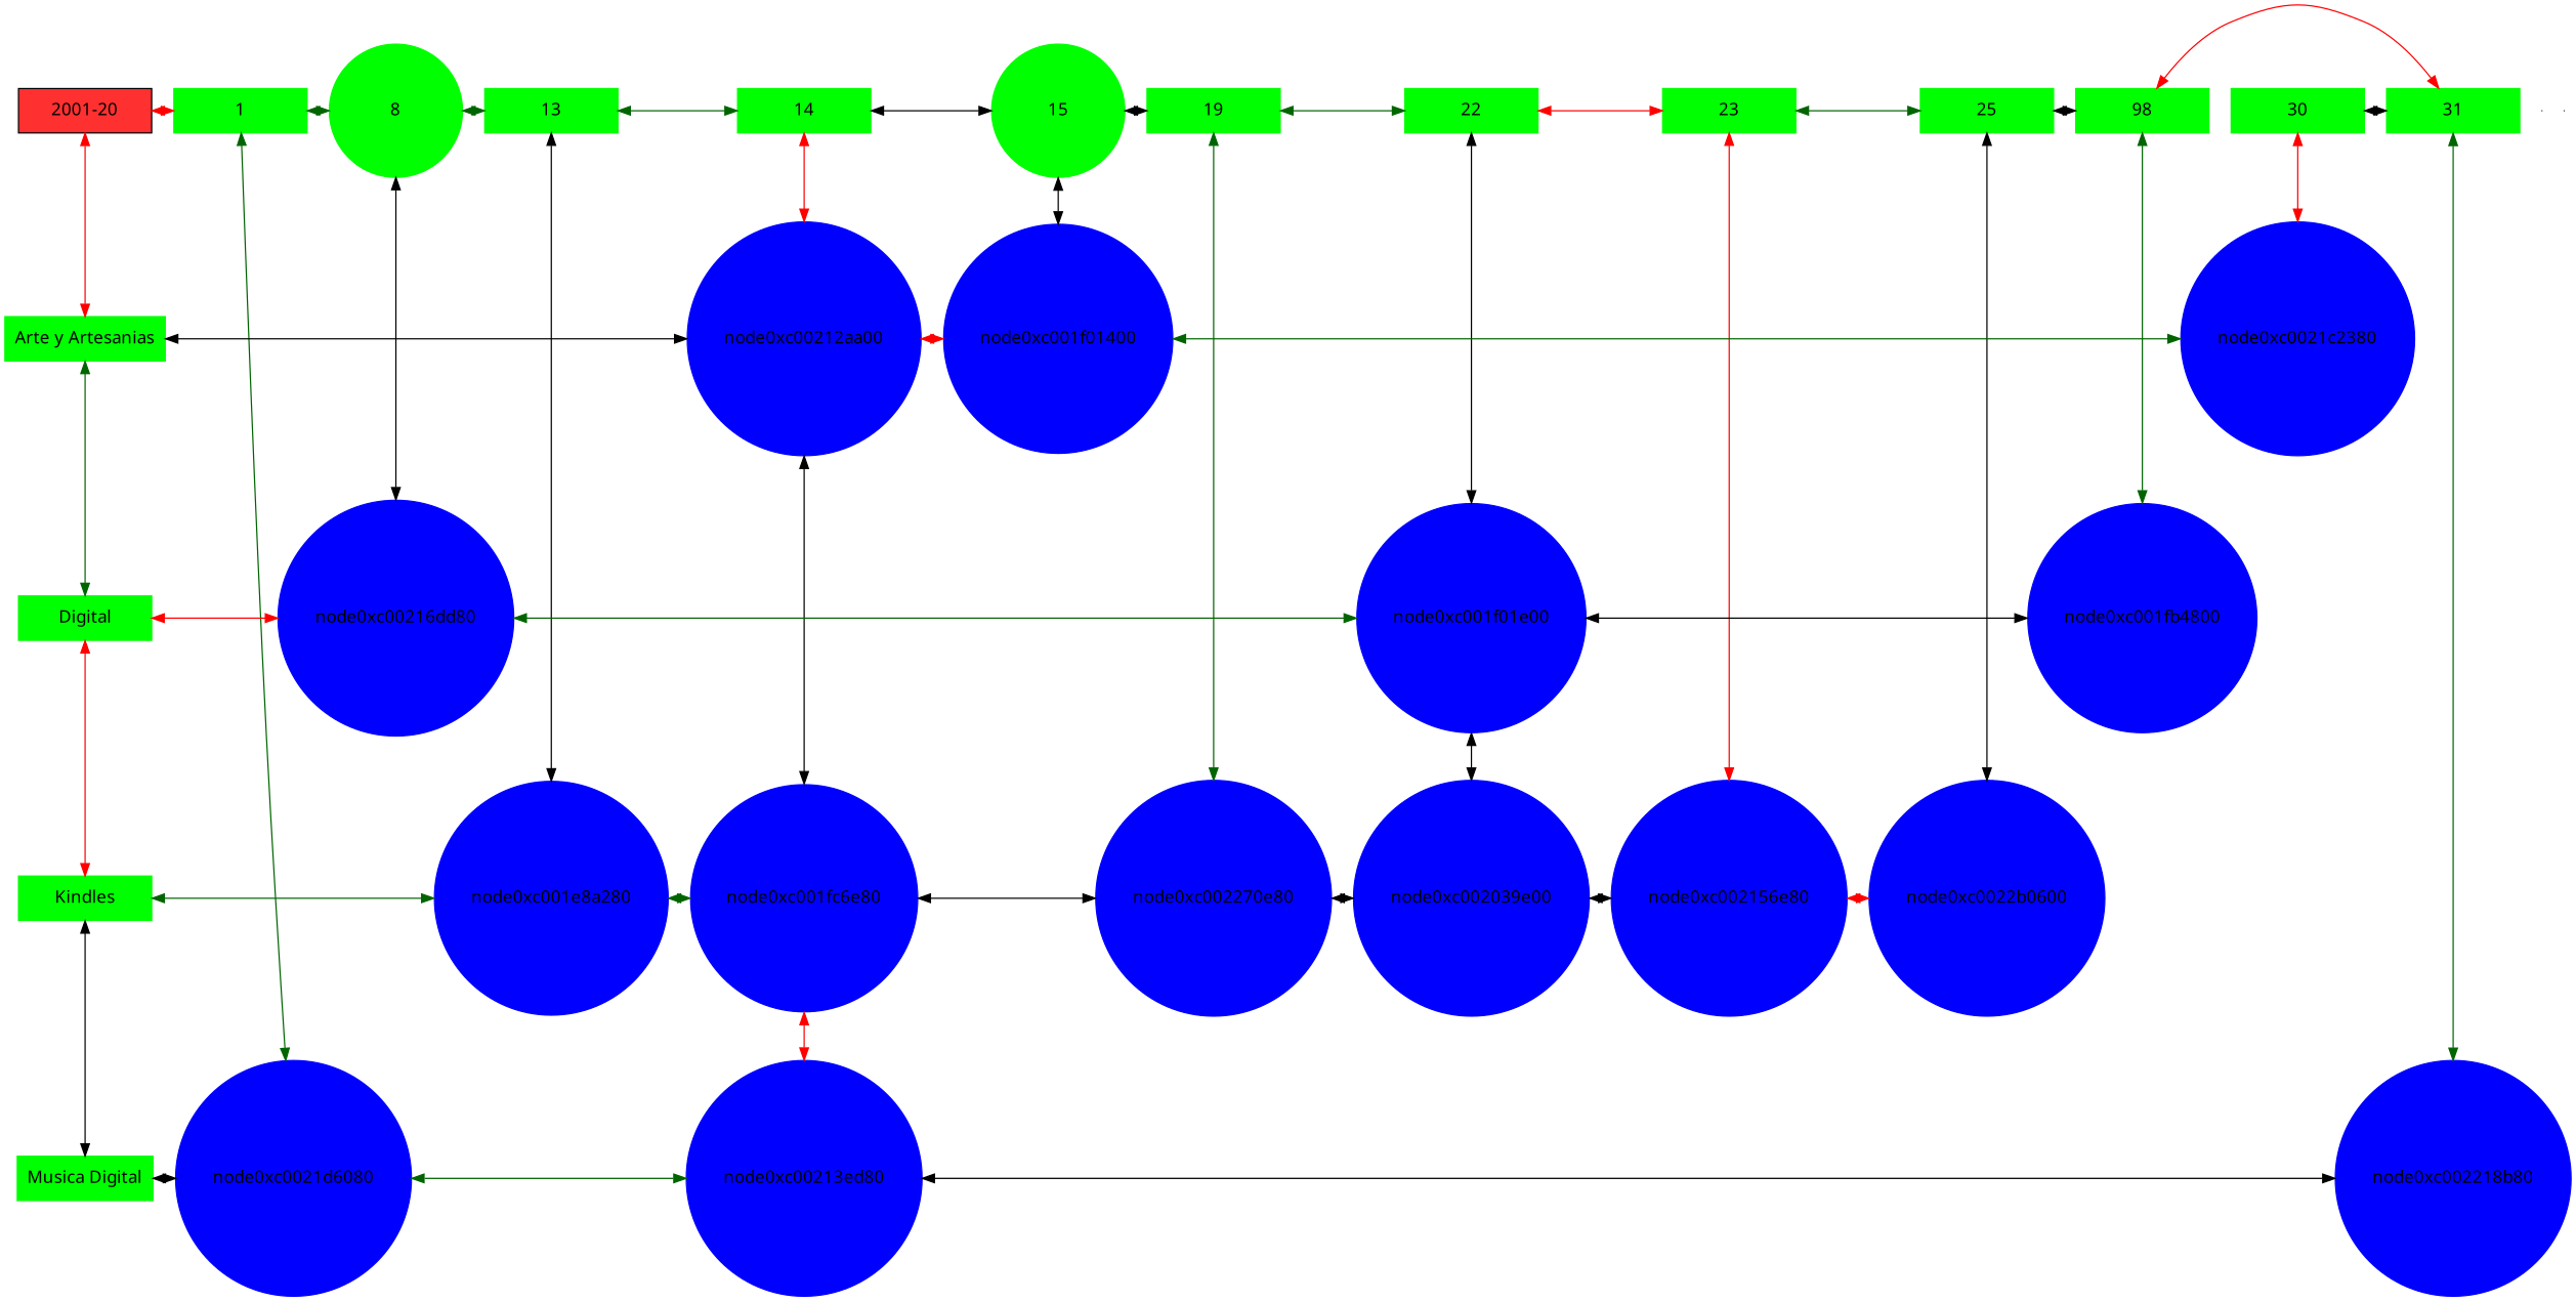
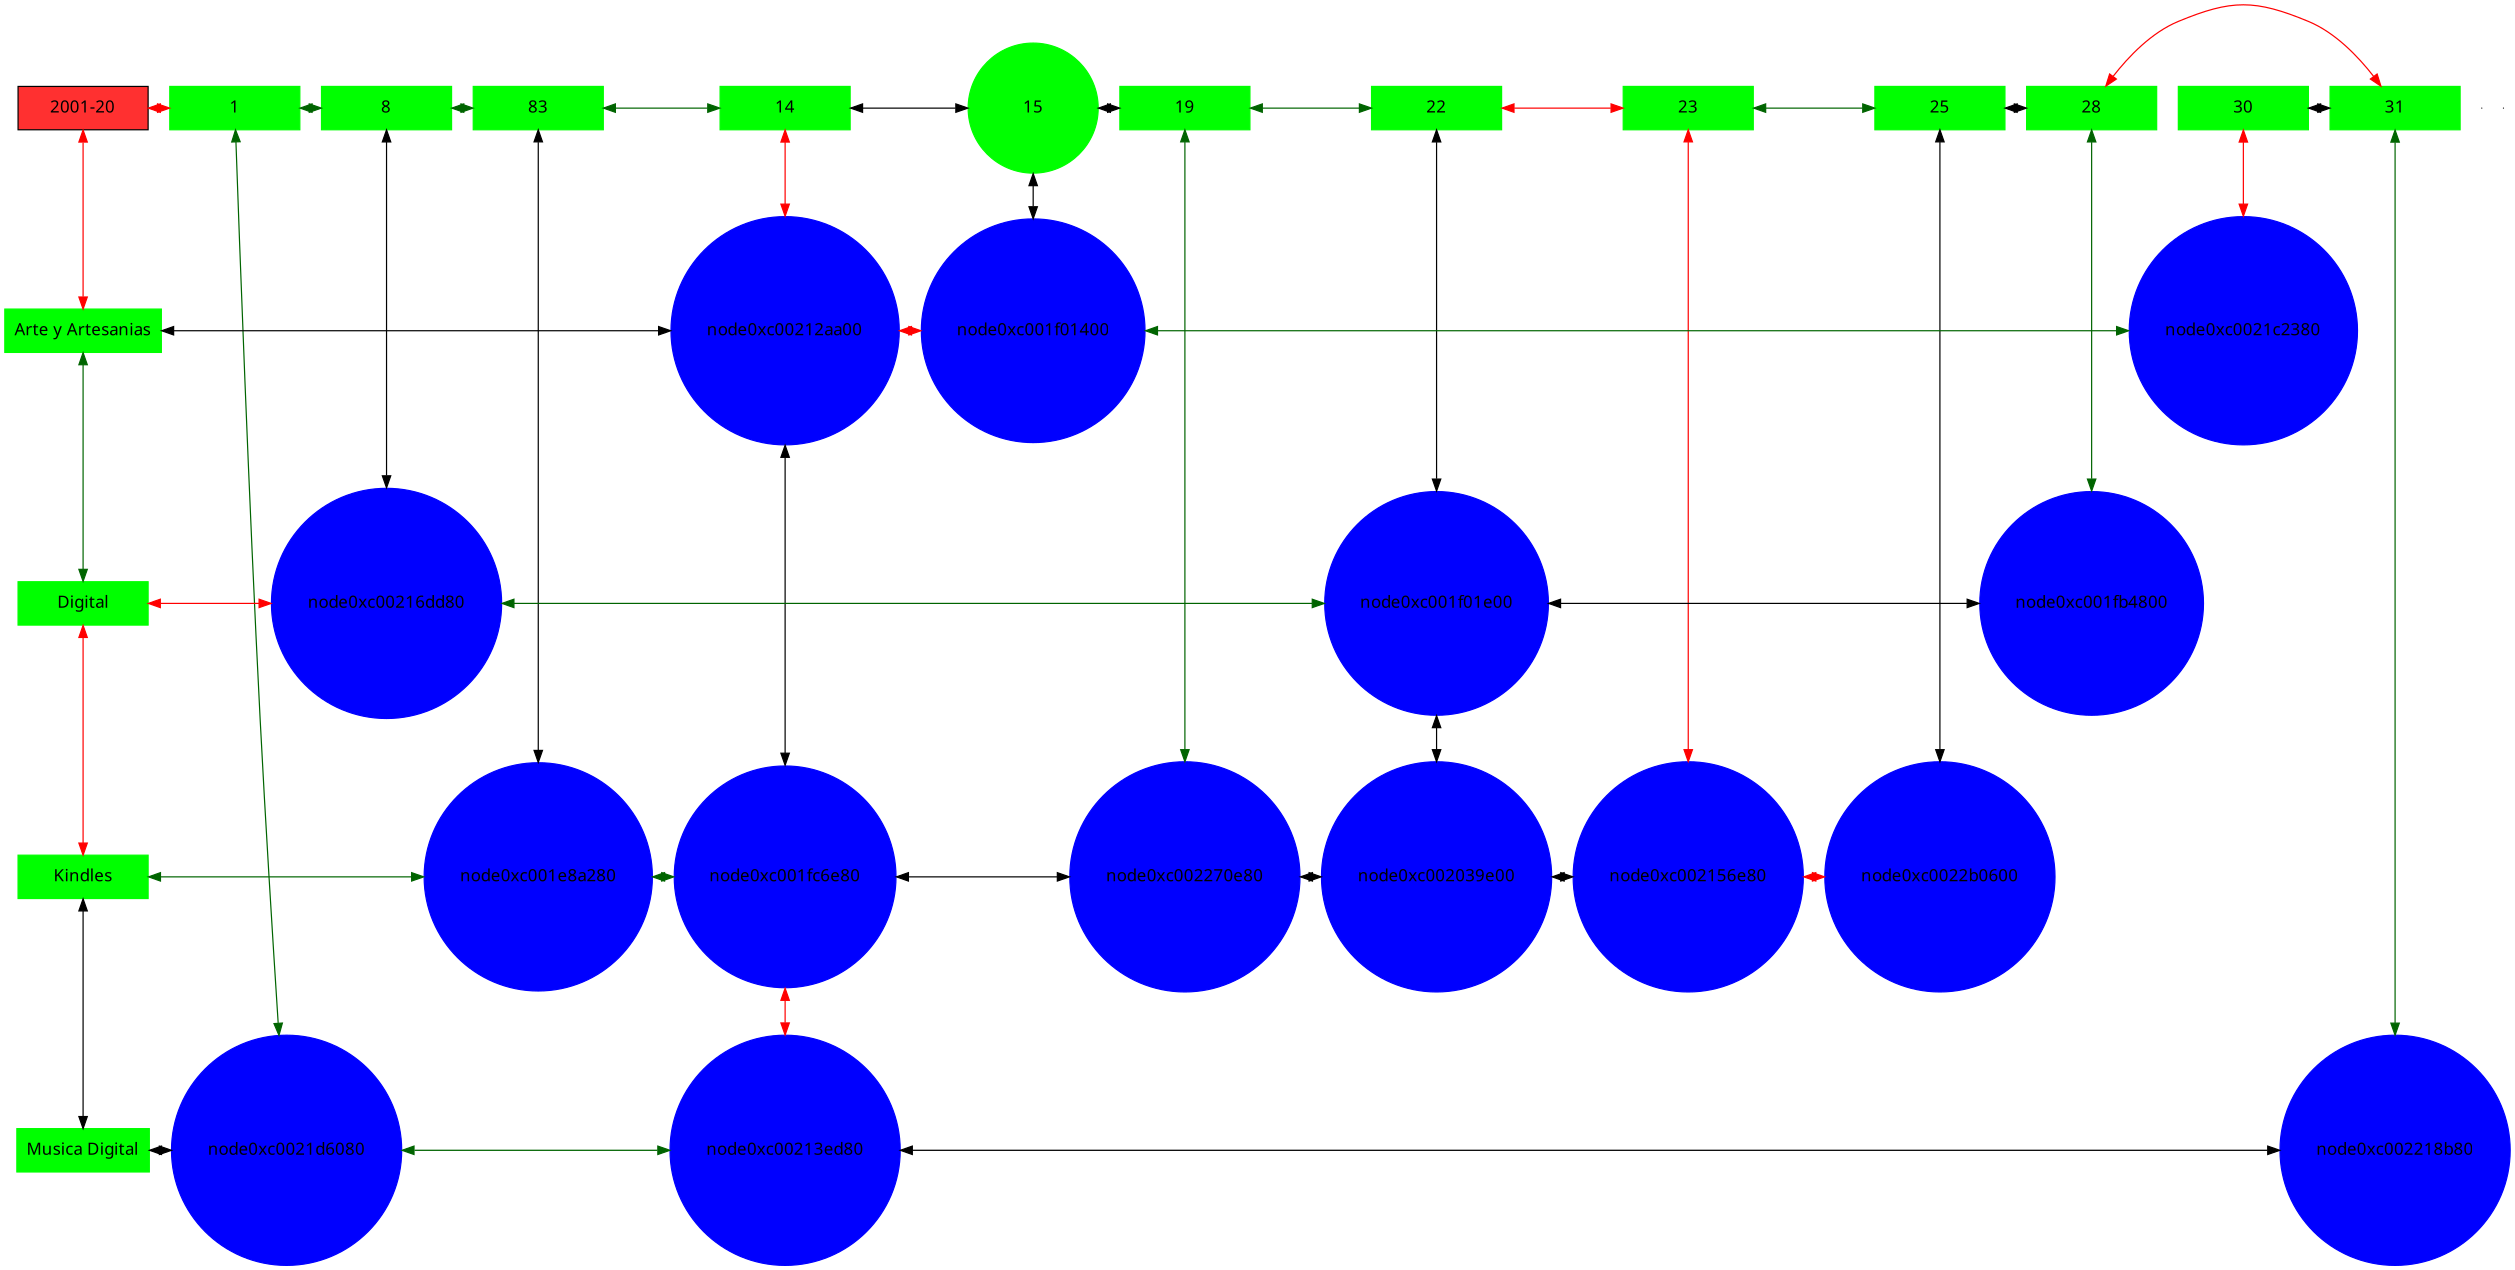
  digraph {
    fontname="Noto Sans"
    node [fontname="Noto Sans" group=1 shape=box style=filled color=green]
    edge [color=black dir=both fontname="Noto Sans"]
    n1 [fillcolor=firebrick1 label="2001-20" width=1.5 color=""]
    n2 [label=1 width=1.5]
-   n3 [group=8 label=8 shape=circle width=1.5]
-   n4 [group=13 label=13 width=1.5]
+   n3 [group=8 label=8 width=1.5]
+   n4 [group=13 label=83 width=1.5]
    n5 [group=14 label=14 width=1.5]
    n6 [group=15 label=15 shape=circle width=1.5]
    n7 [group=19 label=19 width=1.5]
    n8 [group=22 label=22 width=1.5]
    n9 [group=23 label=23 width=1.5]
    n10 [group=25 label=25 width=1.5]
-   n11 [group=28 label=98 width=1.5]
+   n11 [group=28 label=28 width=1.5]
    n12 [group=30 label=30 width=1.5]
    n13 [group=31 label=31 width=1.5]
    n14 [label="Arte y Artesanias" width=1.5]
    node0xc00212aa00 [color=blue group=14 shape=circle width=0.5]
    node0xc001f01400 [color=blue group=15 shape=circle width=0.5]
    node0xc0021c2380 [color=blue group=30 shape=circle width=0.5]
    n18 [label=Digital width=1.5]
    node0xc00216dd80 [color=blue group=8 shape=circle width=0.5]
    node0xc001f01e00 [color=blue group=22 shape=circle width=0.5]
    node0xc001fb4800 [color=blue group=28 shape=circle width=0.5]
    n22 [label=Kindles width=1.5]
    node0xc001e8a280 [color=blue group=13 shape=circle width=0.5]
    node0xc001fc6e80 [color=blue group=14 shape=circle width=0.5]
    node0xc002270e80 [color=blue group=19 shape=circle width=0.5]
    node0xc002039e00 [color=blue group=22 shape=circle width=0.5]
    node0xc002156e80 [color=blue group=23 shape=circle width=0.5]
    node0xc0022b0600 [color=blue group=25 shape=circle width=0.5]
    n29 [label="Musica Digital" width=1.5]
    node0xc0021d6080 [color=blue shape=circle width=0.5]
    node0xc00213ed80 [color=blue group=14 shape=circle width=0.5]
    node0xc002218b80 [color=blue group=31 shape=circle width=0.5]
    e0 [shape=point width=0 group="" style="" color=""]
    e1 [shape=point width=0 group="" style="" color=""]
    subgraph sub_1 {
      rank=same
      n1
      n2
    }
    subgraph sub_2 {
      rank=same
      n2
      n3
    }
    subgraph sub_3 {
      rank=same
      n3
      n4
    }
    subgraph sub_4 {
      rank=same
      n4
      n5
    }
    subgraph sub_5 {
      rank=same
      n5
      n6
    }
    subgraph sub_6 {
      rank=same
      n6
      n7
    }
    subgraph sub_7 {
      rank=same
      n7
      n8
    }
    subgraph sub_8 {
      rank=same
      n8
      n9
    }
    subgraph sub_9 {
      rank=same
      n9
      n10
    }
    subgraph sub_10 {
      rank=same
      n10
      n11
    }
    subgraph sub_11 {
      rank=same
      n11
      n12
    }
    subgraph sub_12 {
      rank=same
      n12
      n13
    }
    subgraph sub_13 {
      rank=same
      n14
      node0xc00212aa00
    }
    subgraph sub_14 {
      rank=same
      node0xc00212aa00
      node0xc001f01400
    }
    subgraph sub_15 {
      rank=same
      node0xc001f01400
      node0xc0021c2380
    }
    subgraph sub_16 {
      rank=same
      n18
      node0xc00216dd80
    }
    subgraph sub_17 {
      rank=same
      node0xc00216dd80
      node0xc001f01e00
    }
    subgraph sub_18 {
      rank=same
      node0xc001f01e00
      node0xc001fb4800
    }
    subgraph sub_19 {
      rank=same
      n22
      node0xc001e8a280
    }
    subgraph sub_20 {
      rank=same
      node0xc001e8a280
      node0xc001fc6e80
    }
    subgraph sub_21 {
      rank=same
      node0xc001fc6e80
      node0xc002270e80
    }
    subgraph sub_22 {
      rank=same
      node0xc002270e80
      node0xc002039e00
    }
    subgraph sub_23 {
      rank=same
      node0xc002039e00
      node0xc002156e80
    }
    subgraph sub_24 {
      rank=same
      node0xc002156e80
      node0xc0022b0600
    }
    subgraph sub_25 {
      rank=same
      n29
      node0xc0021d6080
    }
    subgraph sub_26 {
      rank=same
      node0xc0021d6080
      node0xc00213ed80
    }
    subgraph sub_27 {
      rank=same
      node0xc00213ed80
      node0xc002218b80
    }
    n1 -> n2 [color=red]
    n1 -> n14 [color=red]
    n2 -> n3 [color=darkgreen]
    n2 -> node0xc0021d6080 [color=darkgreen]
    n3 -> n4 [color=darkgreen]
    n3 -> node0xc00216dd80
    n4 -> n5 [color=darkgreen]
    n4 -> node0xc001e8a280
    n5 -> n6
    n5 -> node0xc00212aa00 [color=red]
    n6 -> n7
    n6 -> node0xc001f01400
    n7 -> n8 [color=darkgreen]
    n7 -> node0xc002270e80 [color=darkgreen]
    n8 -> n9 [color=red]
    n8 -> node0xc001f01e00
    n9 -> n10 [color=darkgreen]
    n9 -> node0xc002156e80 [color=red]
    n10 -> n11
    n10 -> node0xc0022b0600
    n11 -> n13 [color=red]
    n11 -> node0xc001fb4800 [color=darkgreen]
    n12 -> n13
    n12 -> node0xc0021c2380 [color=red]
    n13 -> node0xc002218b80 [color=darkgreen]
    n14 -> node0xc00212aa00
    n14 -> n18 [color=darkgreen]
    node0xc00212aa00 -> node0xc001f01400 [color=red]
    node0xc00212aa00 -> node0xc001fc6e80
    node0xc001f01400 -> node0xc0021c2380 [color=darkgreen]
    n18 -> node0xc00216dd80 [color=red]
    n18 -> n22 [color=red]
    node0xc00216dd80 -> node0xc001f01e00 [color=darkgreen]
    node0xc001f01e00 -> node0xc001fb4800
    node0xc001f01e00 -> node0xc002039e00
    n22 -> node0xc001e8a280 [color=darkgreen]
    n22 -> n29
    node0xc001e8a280 -> node0xc001fc6e80 [color=darkgreen]
    node0xc001fc6e80 -> node0xc002270e80
    node0xc001fc6e80 -> node0xc00213ed80 [color=red]
    node0xc002270e80 -> node0xc002039e00
    node0xc002039e00 -> node0xc002156e80
    node0xc002156e80 -> node0xc0022b0600 [color=red]
    n29 -> node0xc0021d6080
    node0xc0021d6080 -> node0xc00213ed80 [color=darkgreen]
    node0xc00213ed80 -> node0xc002218b80
  }
